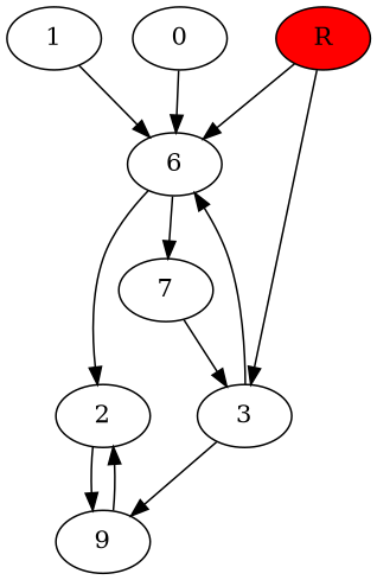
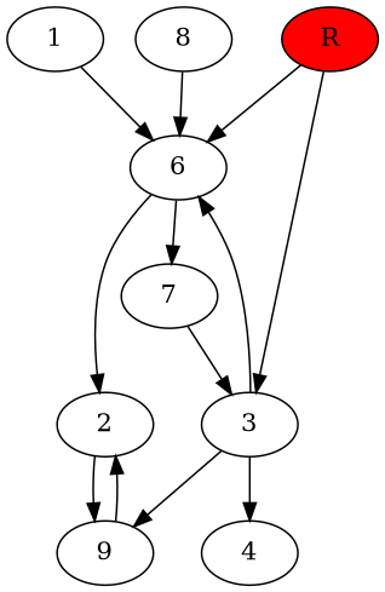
  digraph {
    1
    6
    2
    7
-   8 [label=0]
+   8
    n6 [label=9]
    3
+   4
    R [fillcolor="#ff0000" style=filled]
    1 -> 6
    6 -> 2
    6 -> 7
    2 -> n6
    7 -> 3
    8 -> 6
    n6 -> 2
    3 -> 6
    3 -> n6
+   3 -> 4
    R -> 6
    R -> 3
  }
